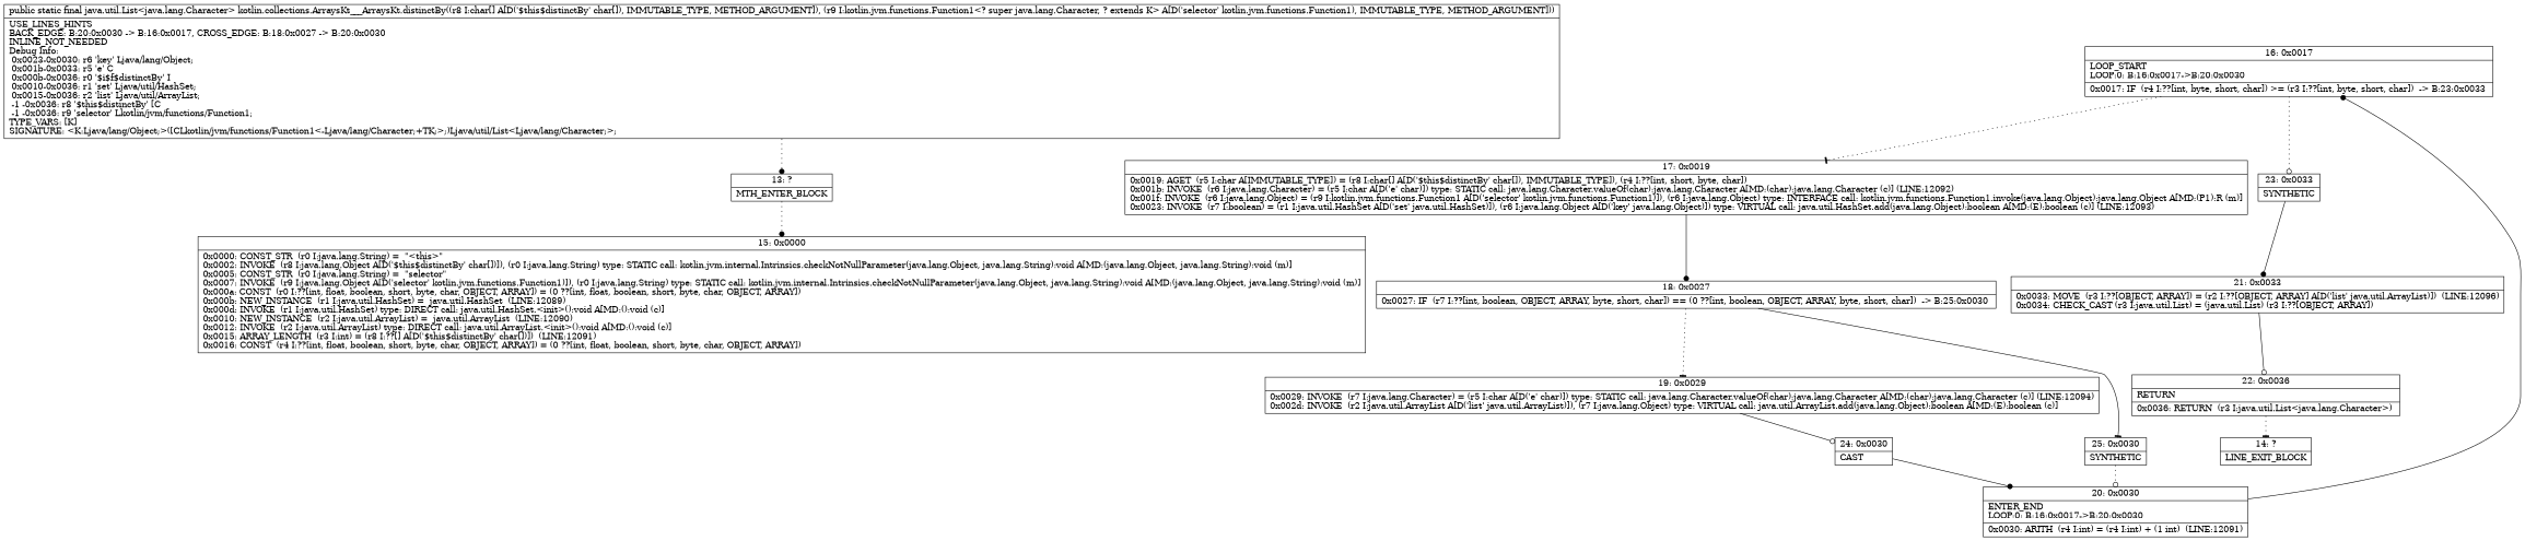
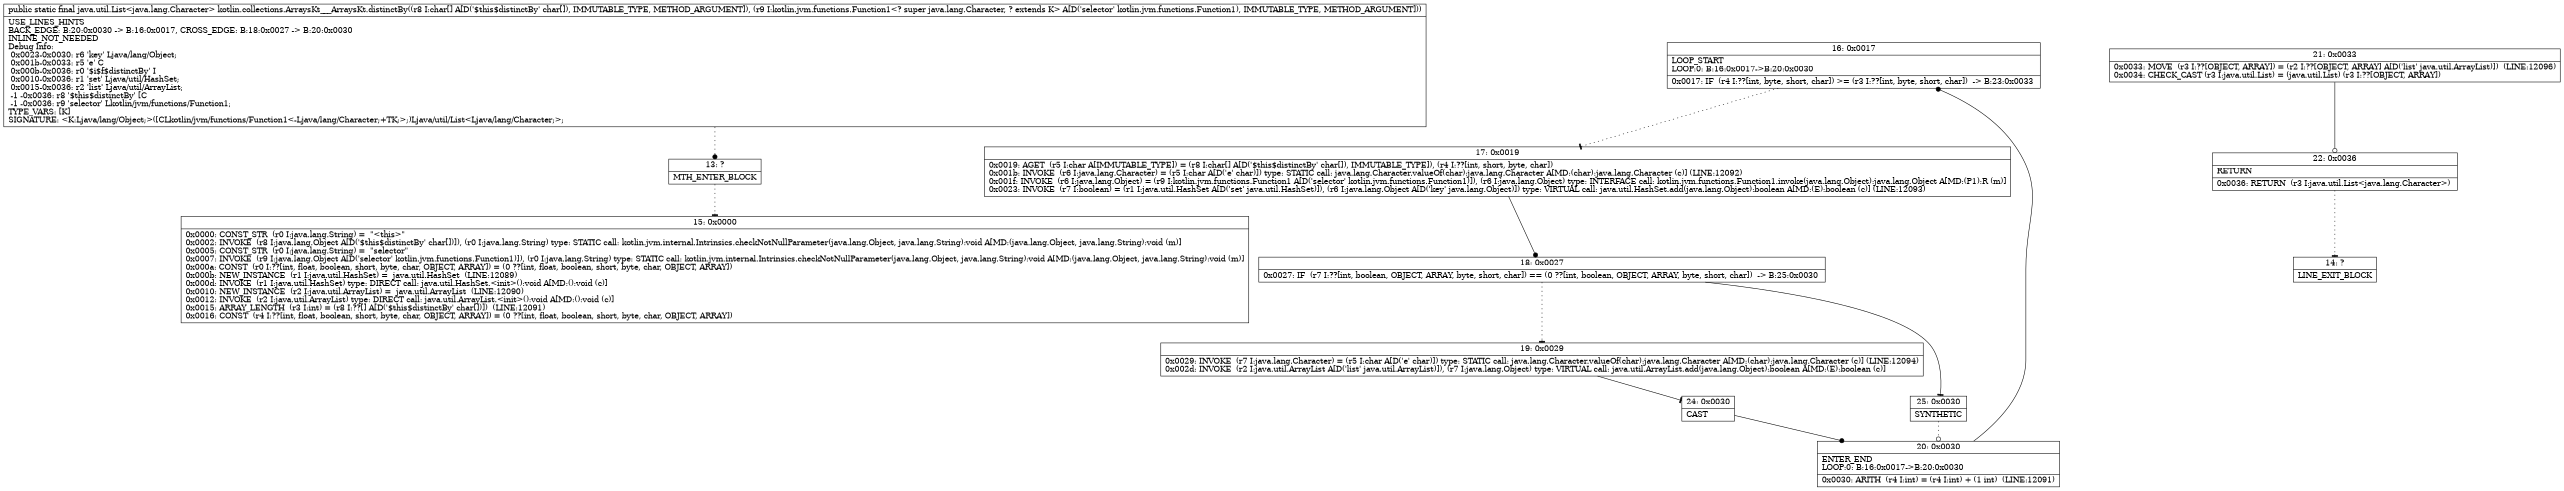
  digraph {
    node [shape=record]
    edge [arrowhead=tee style=dotted]
    n1 [label="{13\:\ ?|MTH_ENTER_BLOCK\l}"]
    n2 [label="{15\:\ 0x0000|0x0000: CONST_STR  (r0 I:java.lang.String) =  \"\<this\>\" \l0x0002: INVOKE  (r8 I:java.lang.Object A[D('$this$distinctBy' char[])]), (r0 I:java.lang.String) type: STATIC call: kotlin.jvm.internal.Intrinsics.checkNotNullParameter(java.lang.Object, java.lang.String):void A[MD:(java.lang.Object, java.lang.String):void (m)]\l0x0005: CONST_STR  (r0 I:java.lang.String) =  \"selector\" \l0x0007: INVOKE  (r9 I:java.lang.Object A[D('selector' kotlin.jvm.functions.Function1)]), (r0 I:java.lang.String) type: STATIC call: kotlin.jvm.internal.Intrinsics.checkNotNullParameter(java.lang.Object, java.lang.String):void A[MD:(java.lang.Object, java.lang.String):void (m)]\l0x000a: CONST  (r0 I:??[int, float, boolean, short, byte, char, OBJECT, ARRAY]) = (0 ??[int, float, boolean, short, byte, char, OBJECT, ARRAY]) \l0x000b: NEW_INSTANCE  (r1 I:java.util.HashSet) =  java.util.HashSet  (LINE:12089)\l0x000d: INVOKE  (r1 I:java.util.HashSet) type: DIRECT call: java.util.HashSet.\<init\>():void A[MD:():void (c)]\l0x0010: NEW_INSTANCE  (r2 I:java.util.ArrayList) =  java.util.ArrayList  (LINE:12090)\l0x0012: INVOKE  (r2 I:java.util.ArrayList) type: DIRECT call: java.util.ArrayList.\<init\>():void A[MD:():void (c)]\l0x0015: ARRAY_LENGTH  (r3 I:int) = (r8 I:??[] A[D('$this$distinctBy' char[])])  (LINE:12091)\l0x0016: CONST  (r4 I:??[int, float, boolean, short, byte, char, OBJECT, ARRAY]) = (0 ??[int, float, boolean, short, byte, char, OBJECT, ARRAY]) \l}"]
    n3 [label="{16\:\ 0x0017|LOOP_START\lLOOP:0: B:16:0x0017\-\>B:20:0x0030\l|0x0017: IF  (r4 I:??[int, byte, short, char]) \>= (r3 I:??[int, byte, short, char])  \-\> B:23:0x0033 \l}"]
    n4 [label="{17\:\ 0x0019|0x0019: AGET  (r5 I:char A[IMMUTABLE_TYPE]) = (r8 I:char[] A[D('$this$distinctBy' char[]), IMMUTABLE_TYPE]), (r4 I:??[int, short, byte, char]) \l0x001b: INVOKE  (r6 I:java.lang.Character) = (r5 I:char A[D('e' char)]) type: STATIC call: java.lang.Character.valueOf(char):java.lang.Character A[MD:(char):java.lang.Character (c)] (LINE:12092)\l0x001f: INVOKE  (r6 I:java.lang.Object) = (r9 I:kotlin.jvm.functions.Function1 A[D('selector' kotlin.jvm.functions.Function1)]), (r6 I:java.lang.Object) type: INTERFACE call: kotlin.jvm.functions.Function1.invoke(java.lang.Object):java.lang.Object A[MD:(P1):R (m)]\l0x0023: INVOKE  (r7 I:boolean) = (r1 I:java.util.HashSet A[D('set' java.util.HashSet)]), (r6 I:java.lang.Object A[D('key' java.lang.Object)]) type: VIRTUAL call: java.util.HashSet.add(java.lang.Object):boolean A[MD:(E):boolean (c)] (LINE:12093)\l}"]
-   n5 [label="{23\:\ 0x0033|SYNTHETIC\l}"]
    n6 [label="{18\:\ 0x0027|0x0027: IF  (r7 I:??[int, boolean, OBJECT, ARRAY, byte, short, char]) == (0 ??[int, boolean, OBJECT, ARRAY, byte, short, char])  \-\> B:25:0x0030 \l}"]
    n7 [label="{21\:\ 0x0033|0x0033: MOVE  (r3 I:??[OBJECT, ARRAY]) = (r2 I:??[OBJECT, ARRAY] A[D('list' java.util.ArrayList)])  (LINE:12096)\l0x0034: CHECK_CAST (r3 I:java.util.List) = (java.util.List) (r3 I:??[OBJECT, ARRAY]) \l}"]
    n8 [label="{19\:\ 0x0029|0x0029: INVOKE  (r7 I:java.lang.Character) = (r5 I:char A[D('e' char)]) type: STATIC call: java.lang.Character.valueOf(char):java.lang.Character A[MD:(char):java.lang.Character (c)] (LINE:12094)\l0x002d: INVOKE  (r2 I:java.util.ArrayList A[D('list' java.util.ArrayList)]), (r7 I:java.lang.Object) type: VIRTUAL call: java.util.ArrayList.add(java.lang.Object):boolean A[MD:(E):boolean (c)]\l}"]
    n9 [label="{25\:\ 0x0030|SYNTHETIC\l}"]
    n10 [label="{24\:\ 0x0030|CAST\l}"]
    n11 [label="{20\:\ 0x0030|ENTER_END\lLOOP:0: B:16:0x0017\-\>B:20:0x0030\l|0x0030: ARITH  (r4 I:int) = (r4 I:int) + (1 int)  (LINE:12091)\l}"]
    n12 [label="{22\:\ 0x0036|RETURN\l|0x0036: RETURN  (r3 I:java.util.List\<java.lang.Character\>) \l}"]
    n13 [label="{14\:\ ?|LINE_EXIT_BLOCK\l}"]
    n14 [label="{public static final java.util.List\<java.lang.Character\> kotlin.collections.ArraysKt___ArraysKt.distinctBy((r8 I:char[] A[D('$this$distinctBy' char[]), IMMUTABLE_TYPE, METHOD_ARGUMENT]), (r9 I:kotlin.jvm.functions.Function1\<? super java.lang.Character, ? extends K\> A[D('selector' kotlin.jvm.functions.Function1), IMMUTABLE_TYPE, METHOD_ARGUMENT]))  | USE_LINES_HINTS\lBACK_EDGE: B:20:0x0030 \-\> B:16:0x0017, CROSS_EDGE: B:18:0x0027 \-\> B:20:0x0030\lINLINE_NOT_NEEDED\lDebug Info:\l  0x0023\-0x0030: r6 'key' Ljava\/lang\/Object;\l  0x001b\-0x0033: r5 'e' C\l  0x000b\-0x0036: r0 '$i$f$distinctBy' I\l  0x0010\-0x0036: r1 'set' Ljava\/util\/HashSet;\l  0x0015\-0x0036: r2 'list' Ljava\/util\/ArrayList;\l  \-1 \-0x0036: r8 '$this$distinctBy' [C\l  \-1 \-0x0036: r9 'selector' Lkotlin\/jvm\/functions\/Function1;\lTYPE_VARS: [K]\lSIGNATURE: \<K:Ljava\/lang\/Object;\>([CLkotlin\/jvm\/functions\/Function1\<\-Ljava\/lang\/Character;+TK;\>;)Ljava\/util\/List\<Ljava\/lang\/Character;\>;\l}"]
-   n1 -> n2 [arrowhead=dot]
+   n1 -> n2
    n3 -> n4
-   n3 -> n5 [arrowhead=odot]
    n4 -> n6 [arrowhead=dot style=solid]
-   n5 -> n7 [arrowhead=dot style=solid]
    n6 -> n8
    n6 -> n9 [style=solid]
    n7 -> n12 [arrowhead=odot style=solid]
-   n8 -> n10 [arrowhead=odot style=solid]
+   n8 -> n10 [style=solid]
    n9 -> n11 [arrowhead=odot]
    n10 -> n11 [arrowhead=dot style=solid]
    n11 -> n3 [arrowhead=dot style=solid]
    n12 -> n13
    n14 -> n1 [arrowhead=dot]
  }
